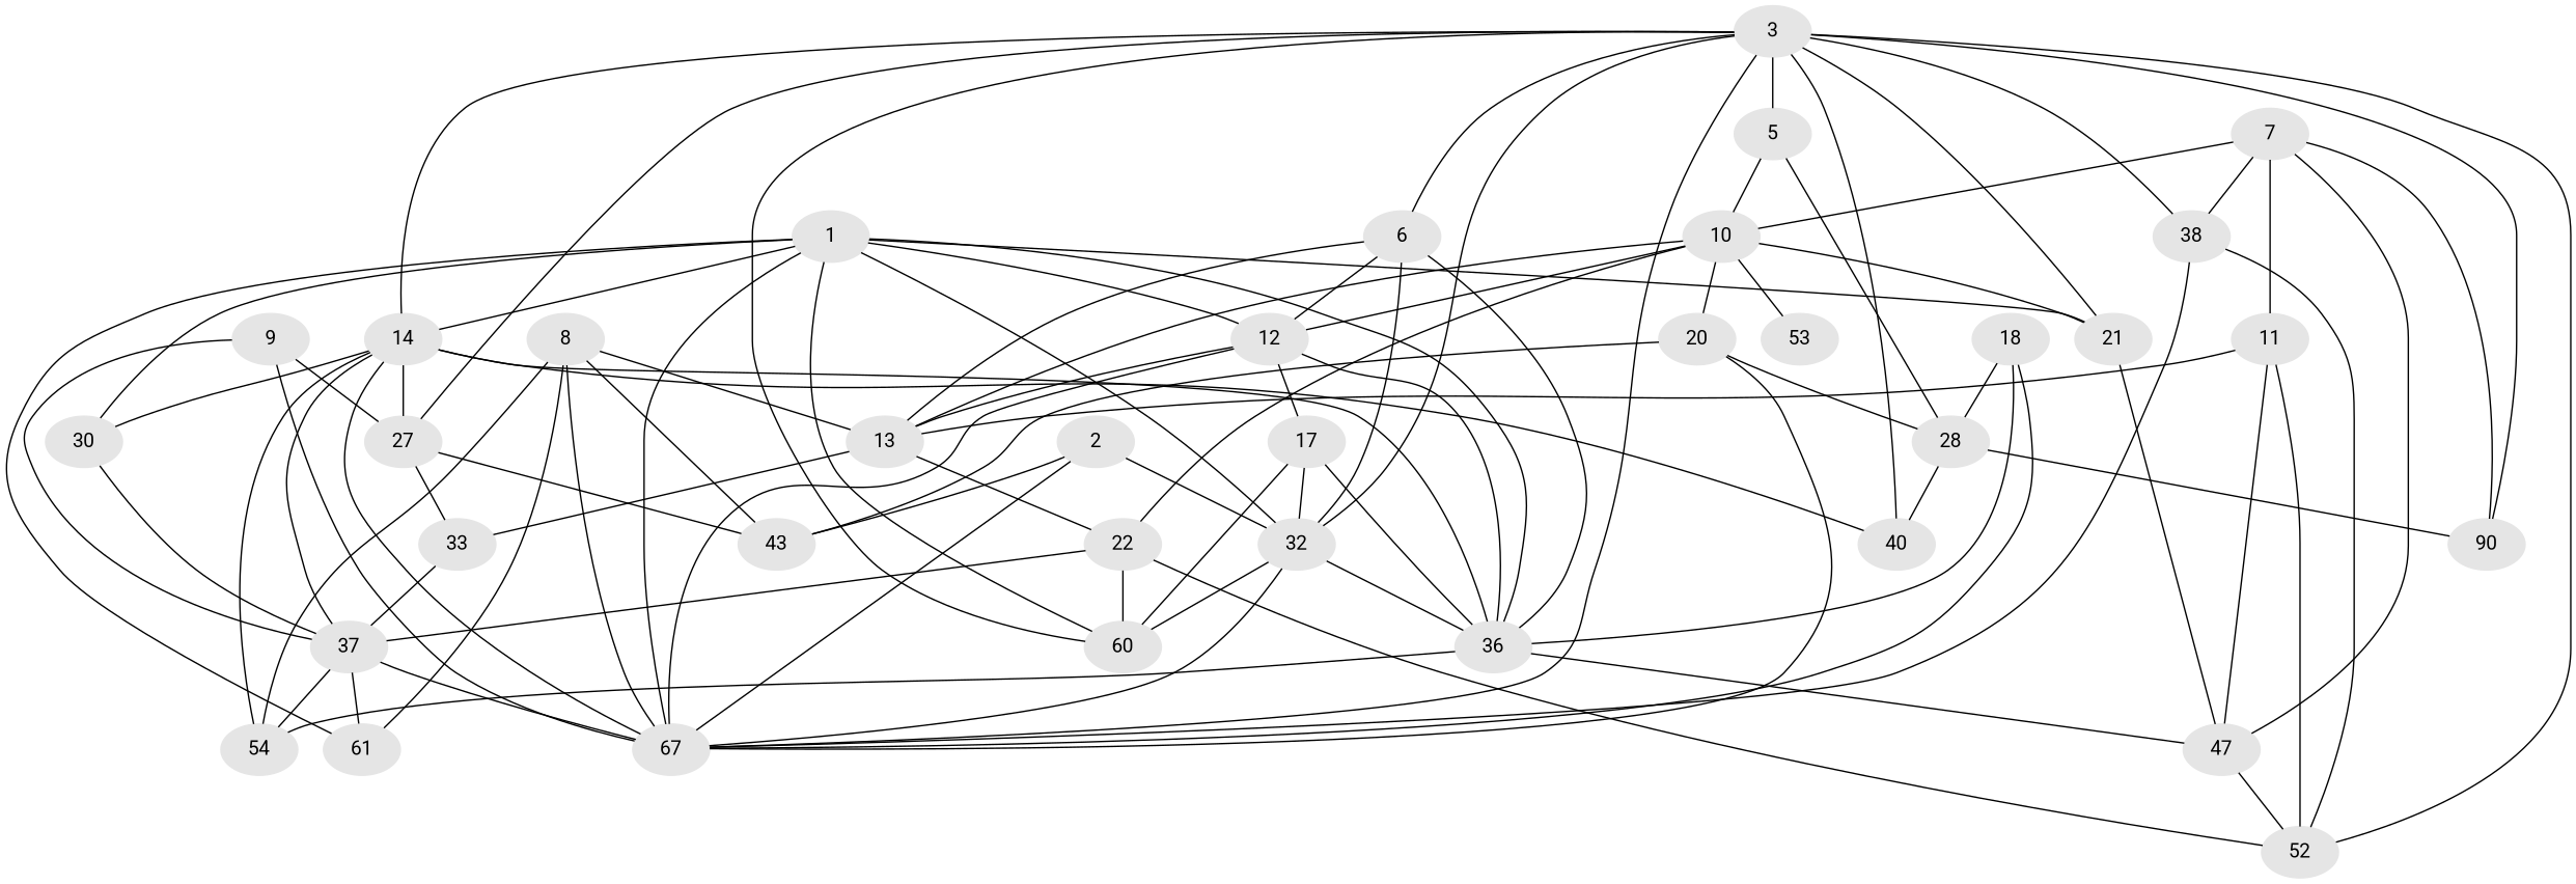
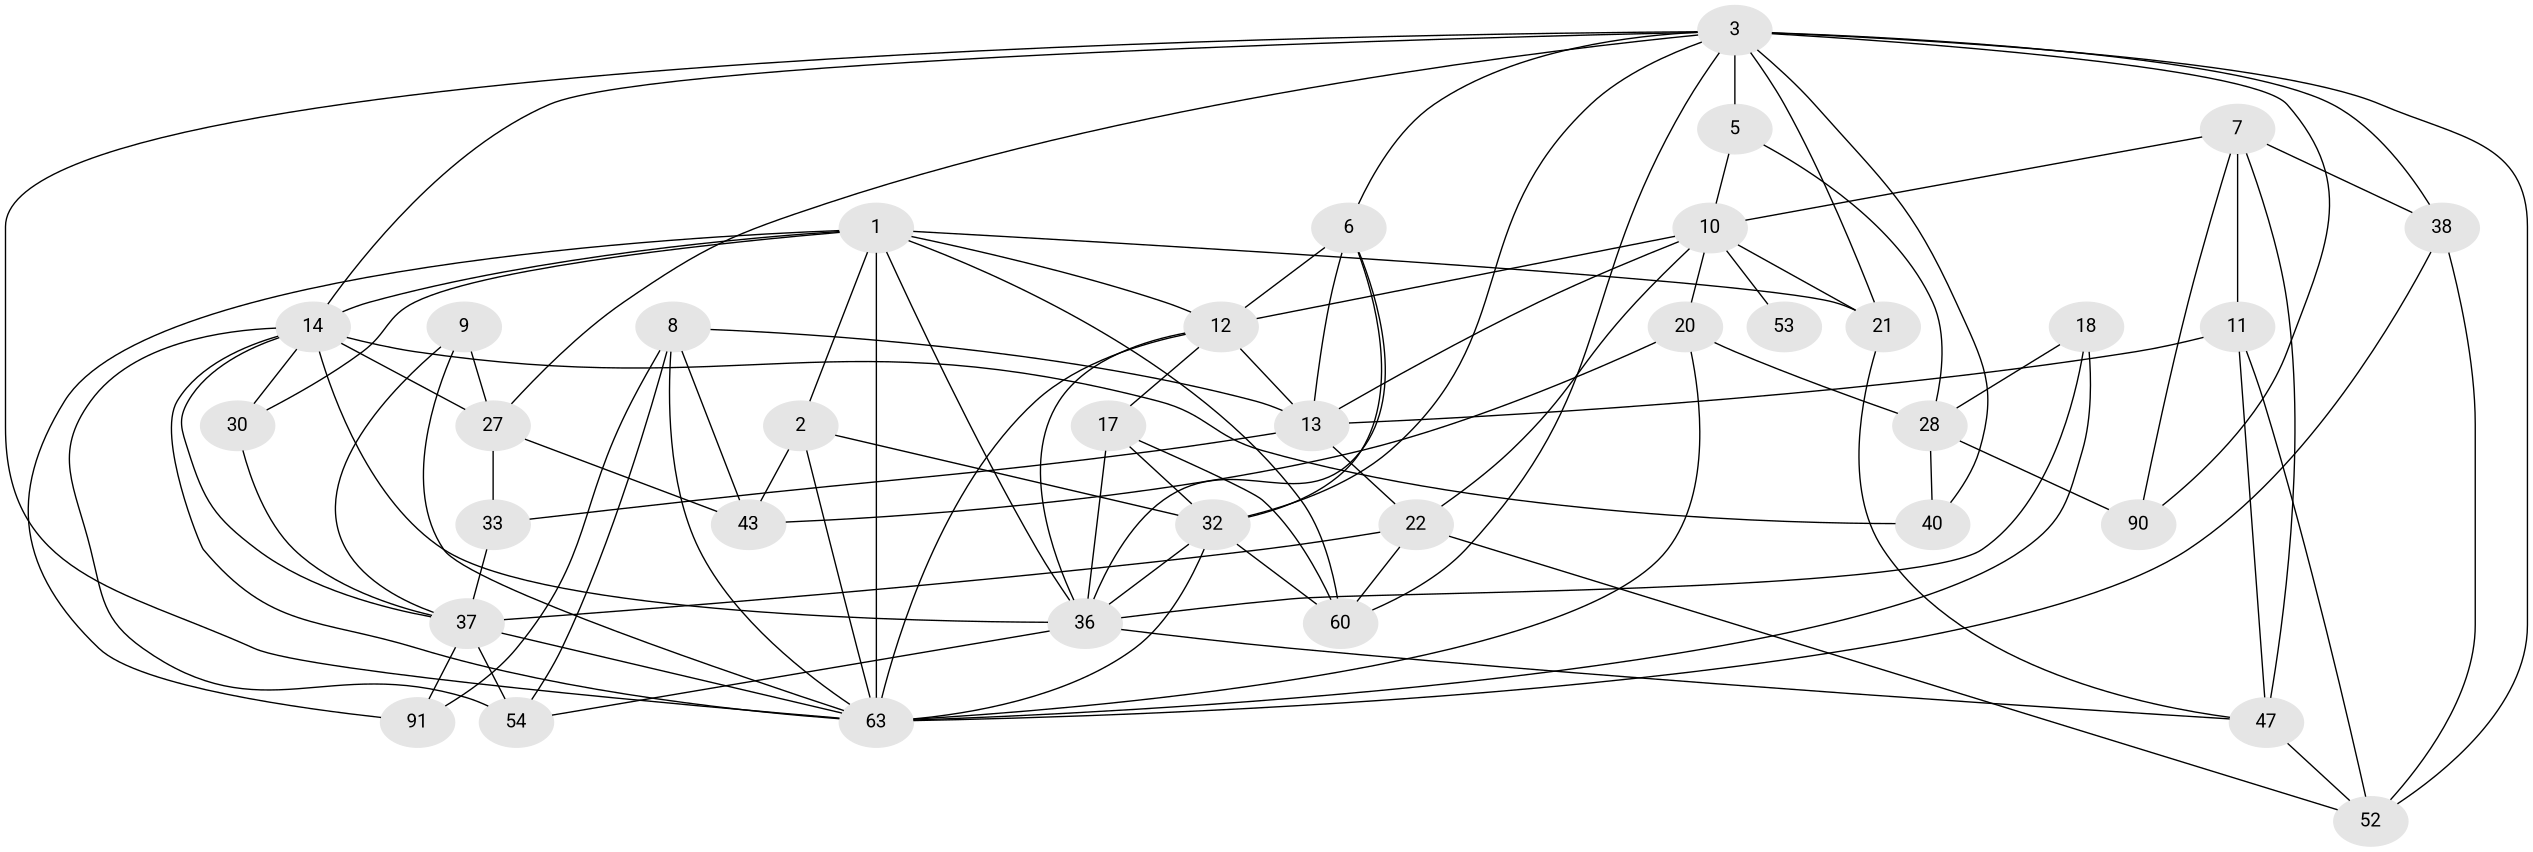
  graph {
    fontname=Roboto
    node [color=gray90 fontname=Roboto style=filled]
    edge [fontname=Roboto]
    1 [super="+4+24"]
    12 [super="+29"]
    14 [super="+39"]
    21
    30
    32 [super="+58"]
    36 [super="+42"]
    60
-   61 [super="+69"]
-   63 [super="+64" label=67]
+   61 [super="+69" label=91]
+   63 [super="+64"]
    13 [super="+65+16"]
    17 [super="+35"]
    27
    40 [super="+48"]
    54 [super="+59"]
    37 [super="+41"]
    47 [super="+72"]
    2
    43
    3 [super="+57+26+19+34+25"]
    5
    6
    38
    n24 [label=90]
    52 [super="+67"]
    10 [super="+23+55"]
    28 [super="+71+70"]
    33
    20 [super="+56"]
    22 [super="+46"]
    53
    7
    11 [super="+31"]
    8 [super="+15"]
    9
    18
    1 -- 12
    1 -- 14
    1 -- 21
    1 -- 30 [weight=2]
-   1 -- 32
+   1 -- 2
    1 -- 36
    1 -- 60
    1 -- 61
    1 -- 63 [weight=3]
    12 -- 36
    12 -- 63
    12 -- 13
    12 -- 17
    14 -- 30
    14 -- 36
    14 -- 63
    14 -- 27 [weight=2]
    14 -- 40
    14 -- 54 [weight=2]
    14 -- 37
    21 -- 47
    30 -- 37
    32 -- 36
    32 -- 60
    32 -- 63
    36 -- 54
    36 -- 47
    13 -- 33
    13 -- 22
    17 -- 32
    17 -- 36
    17 -- 60
    27 -- 43
    27 -- 33
    37 -- 61
    37 -- 63
    37 -- 54
    47 -- 52
    2 -- 32
    2 -- 63
    2 -- 43
    3 -- 14 [weight=2]
    3 -- 21
    3 -- 32
    3 -- 60
    3 -- 63
    3 -- 27
    3 -- 40 [weight=2]
    3 -- 5 [weight=2]
    3 -- 6
    3 -- 38 [weight=2]
    3 -- n24
    3 -- 52
    5 -- 10
    5 -- 28
    6 -- 12
    6 -- 32
    6 -- 36
    6 -- 13
    38 -- 63
    38 -- 52
    10 -- 12
    10 -- 21
    10 -- 13
    10 -- 20
    10 -- 22
    10 -- 53
    28 -- 40
    28 -- n24 [weight=2]
    33 -- 37
    20 -- 63
    20 -- 43
    20 -- 28
    22 -- 60
    22 -- 37
    22 -- 52
    7 -- 47
    7 -- 38
    7 -- n24
    7 -- 10
    7 -- 11
    11 -- 13
    11 -- 47
    11 -- 52
    8 -- 61
    8 -- 63
    8 -- 13
    8 -- 54
    8 -- 43
    9 -- 63
    9 -- 27
    9 -- 37
    18 -- 36
    18 -- 63
    18 -- 28
  }
